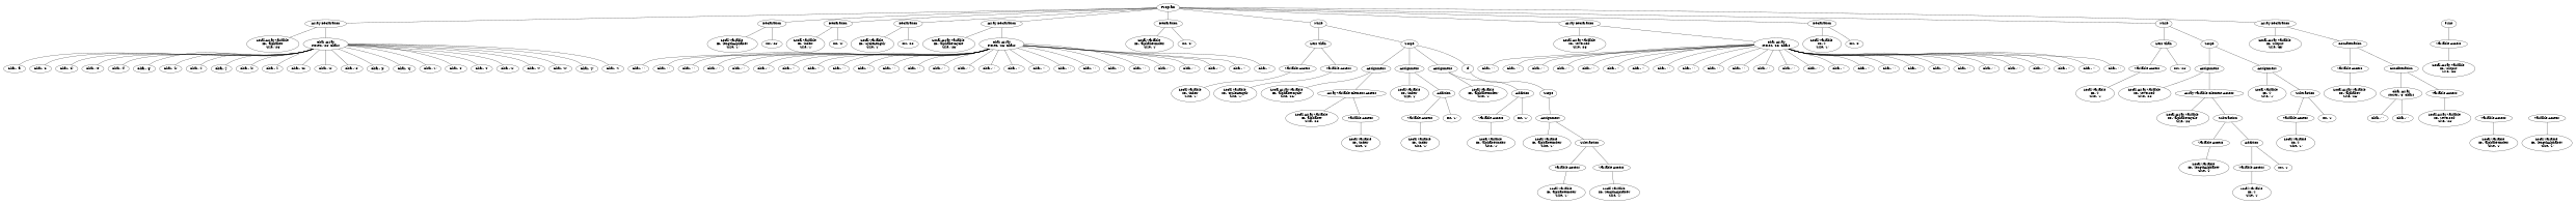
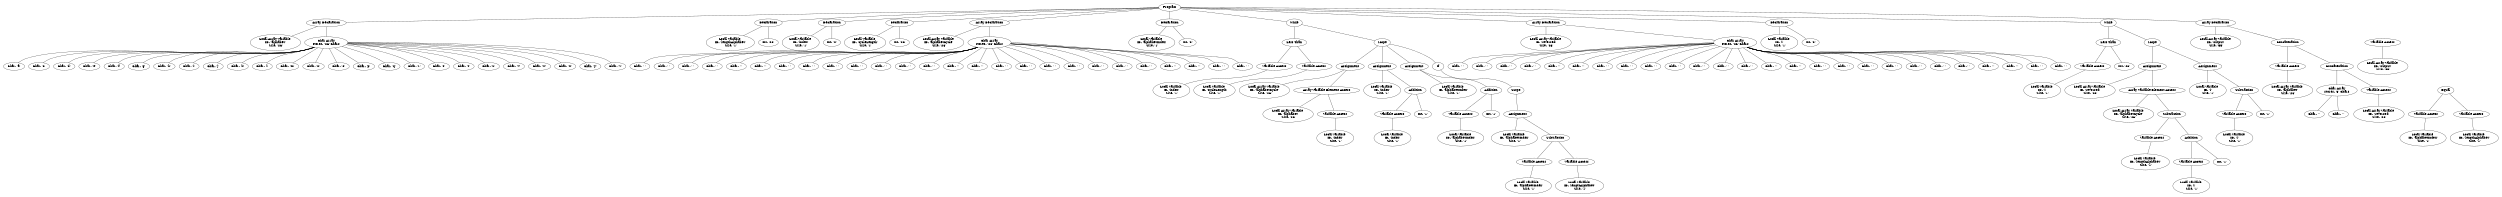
  graph {
    n1 [label=<Program>]
    n2 [label=<Array Declaration>]
    n3 [label=<Declaration>]
    n4 [label=<Declaration>]
    n5 [label=<Declaration>]
    n6 [label=<Array Declaration>]
    n7 [label=<Declaration>]
    n8 [label=<While>]
    n9 [label=<Array Declaration>]
    n10 [label=<Declaration>]
    n11 [label=<While>]
    n12 [label=<Array Declaration>]
-   n13 [label=<Print>]
    n14 [label=<Local Array Variable <br/>ID: 'alphabet'<br/> Size: '26'>]
    n15 [label=<Char Array<br/>stores: '26' Chars>]
    n16 [label=<Local Variable <br/>ID: 'lengthAlphabet'<br/> Size: '1'>]
    n17 [label=<Int: '26'>]
    n18 [label=<Local Variable <br/>ID: 'index'<br/> Size: '1'>]
    n19 [label=<Int: '0'>]
    n20 [label=<Local Variable <br/>ID: 'cycleLength'<br/> Size: '1'>]
    n21 [label=<Int: '26'>]
    n22 [label=<Local Array Variable <br/>ID: 'alphabetCycle'<br/> Size: '26'>]
    n23 [label=<Char Array<br/>stores: '26' Chars>]
    n24 [label=<Local Variable <br/>ID: 'alphabetIndex'<br/> Size: '1'>]
    n25 [label=<Int: '0'>]
    n26 [label=<Less Than>]
    n27 [label=<Scope>]
    n28 [label=<Local Array Variable <br/>ID: 'reversed'<br/> Size: '26'>]
    n29 [label=<Char Array<br/>stores: '26' Chars>]
    n30 [label=<Local Variable <br/>ID: 'i'<br/> Size: '1'>]
    n31 [label=<Int: '0'>]
    n32 [label=<Less Than>]
    n33 [label=<Scope>]
    n34 [label=<Local Array Variable <br/>ID: 'output'<br/> Size: '55'>]
    n35 [label=<Concatenation>]
    n36 [label=<Variable Access>]
    n37 [label=<Char: 'a'>]
    n38 [label=<Char: 'c'>]
    n39 [label=<Char: 'd'>]
    n40 [label=<Char: 'e'>]
    n41 [label=<Char: 'f'>]
    n42 [label=<Char: 'g'>]
    n43 [label=<Char: 'h'>]
    n44 [label=<Char: 'i'>]
    n45 [label=<Char: 'j'>]
    n46 [label=<Char: 'k'>]
    n47 [label=<Char: 'l'>]
    n48 [label=<Char: 'm'>]
    n49 [label=<Char: 'n'>]
    n50 [label=<Char: 'o'>]
    n51 [label=<Char: 'p'>]
    n52 [label=<Char: 'q'>]
    n53 [label=<Char: 'r'>]
    n54 [label=<Char: 's'>]
    n55 [label=<Char: 't'>]
    n56 [label=<Char: 'u'>]
    n57 [label=<Char: 'v'>]
    n58 [label=<Char: 'w'>]
+   n59 [label=<Char: 'x'>]
    n60 [label=<Char: 'y'>]
    n61 [label=<Char: 'z'>]
    n62 [label=<Char: ' '>]
    n63 [label=<Char: ' '>]
    n64 [label=<Char: ' '>]
    n65 [label=<Char: ' '>]
    n66 [label=<Char: ' '>]
    n67 [label=<Char: ' '>]
    n68 [label=<Char: ' '>]
    n69 [label=<Char: ' '>]
    n70 [label=<Char: ' '>]
    n71 [label=<Char: ' '>]
    n72 [label=<Char: ' '>]
    n73 [label=<Char: ' '>]
    n74 [label=<Char: ' '>]
    n75 [label=<Char: ' '>]
    n76 [label=<Char: ' '>]
    n77 [label=<Char: ' '>]
    n78 [label=<Char: ' '>]
    n79 [label=<Char: ' '>]
    n80 [label=<Char: ' '>]
    n81 [label=<Char: ' '>]
    n82 [label=<Char: ' '>]
    n83 [label=<Char: ' '>]
    n84 [label=<Char: ' '>]
    n85 [label=<Char: ' '>]
    n86 [label=<Char: ' '>]
    n87 [label=<Char: ' '>]
    n88 [label=<Variable Access>]
    n89 [label=<Variable Access>]
    n90 [label=<Assignment>]
    n91 [label=<Assignment>]
    n92 [label=<Assignment>]
    n93 [label=<If>]
    n94 [label=<Char: ' '>]
    n95 [label=<Char: ' '>]
    n96 [label=<Char: ' '>]
    n97 [label=<Char: ' '>]
    n98 [label=<Char: ' '>]
    n99 [label=<Char: ' '>]
    n100 [label=<Char: ' '>]
    n101 [label=<Char: ' '>]
    n102 [label=<Char: ' '>]
    n103 [label=<Char: ' '>]
    n104 [label=<Char: ' '>]
    n105 [label=<Char: ' '>]
    n106 [label=<Char: ' '>]
    n107 [label=<Char: ' '>]
    n108 [label=<Char: ' '>]
    n109 [label=<Char: ' '>]
    n110 [label=<Char: ' '>]
    n111 [label=<Char: ' '>]
    n112 [label=<Char: ' '>]
    n113 [label=<Char: ' '>]
    n114 [label=<Char: ' '>]
    n115 [label=<Char: ' '>]
    n116 [label=<Char: ' '>]
    n117 [label=<Char: ' '>]
    n118 [label=<Char: ' '>]
    n119 [label=<Char: ' '>]
    n120 [label=<Variable Access>]
    n121 [label=<Int: '26'>]
    n122 [label=<Assignment>]
    n123 [label=<Assignment>]
    n124 [label=<Variable Access>]
    n125 [label=<Concatenation>]
    n126 [label=<Local Array Variable <br/>ID: 'output'<br/> Size: '55'>]
    n127 [label=<Local Variable <br/>ID: 'index'<br/> Size: '1'>]
    n128 [label=<Local Variable <br/>ID: 'cycleLength'<br/> Size: '1'>]
    n129 [label=<Local Array Variable <br/>ID: 'alphabetCycle'<br/> Size: '26'>]
    n130 [label=<Array Variable Element Access>]
    n131 [label=<Local Variable <br/>ID: 'index'<br/> Size: '1'>]
    n132 [label=<Addition>]
    n133 [label=<Local Variable <br/>ID: 'alphabetIndex'<br/> Size: '1'>]
    n134 [label=<Addition>]
+   n135 [label=<Equal>]
    n136 [label=<Scope>]
    n137 [label=<Local Variable <br/>ID: 'i'<br/> Size: '1'>]
    n138 [label=<Local Array Variable <br/>ID: 'reversed'<br/> Size: '26'>]
    n139 [label=<Array Variable Element Access>]
    n140 [label=<Local Variable <br/>ID: 'i'<br/> Size: '1'>]
    n141 [label=<Subtraction>]
    n142 [label=<Local Array Variable <br/>ID: 'alphabet'<br/> Size: '26'>]
    n143 [label=<Char Array<br/>stores: '3' Chars>]
    n144 [label=<Variable Access>]
    n145 [label=<Local Array Variable <br/>ID: 'alphabet'<br/> Size: '26'>]
    n146 [label=<Variable Access>]
    n147 [label=<Variable Access>]
    n148 [label=<Int: '1'>]
    n149 [label=<Variable Access>]
    n150 [label=<Int: '1'>]
    n151 [label=<Variable Access>]
    n152 [label=<Variable Access>]
    n153 [label=<Assignment>]
    n154 [label=<Local Array Variable <br/>ID: 'alphabetCycle'<br/> Size: '26'>]
    n155 [label=<Subtraction>]
    n156 [label=<Variable Access>]
    n157 [label=<Int: '1'>]
    n158 [label=<Char: ' '>]
    n159 [label=<Char: ' '>]
    n160 [label=<Local Array Variable <br/>ID: 'reversed'<br/> Size: '26'>]
    n161 [label=<Local Variable <br/>ID: 'index'<br/> Size: '1'>]
    n162 [label=<Local Variable <br/>ID: 'index'<br/> Size: '1'>]
    n163 [label=<Local Variable <br/>ID: 'alphabetIndex'<br/> Size: '1'>]
    n164 [label=<Local Variable <br/>ID: 'alphabetIndex'<br/> Size: '1'>]
    n165 [label=<Local Variable <br/>ID: 'lengthAlphabet'<br/> Size: '1'>]
    n166 [label=<Local Variable <br/>ID: 'alphabetIndex'<br/> Size: '1'>]
    n167 [label=<Subtraction>]
    n168 [label=<Variable Access>]
    n169 [label=<Addition>]
    n170 [label=<Local Variable <br/>ID: 'i'<br/> Size: '1'>]
    n171 [label=<Variable Access>]
    n172 [label=<Variable Access>]
    n173 [label=<Local Variable <br/>ID: 'lengthAlphabet'<br/> Size: '1'>]
    n174 [label=<Variable Access>]
    n175 [label=<Int: '1'>]
    n176 [label=<Local Variable <br/>ID: 'alphabetIndex'<br/> Size: '1'>]
    n177 [label=<Local Variable <br/>ID: 'lengthAlphabet'<br/> Size: '1'>]
    n178 [label=<Local Variable <br/>ID: 'i'<br/> Size: '1'>]
    subgraph sub_1 {
      rank=same
      n1
    }
    subgraph sub_2 {
      rank=same
      n2
      n3
      n4
      n5
      n6
      n7
      n8
      n9
      n10
      n11
      n12
-     n13
    }
    subgraph sub_3 {
      rank=same
      n14
      n15
      n16
      n17
      n18
      n19
      n20
      n21
      n22
      n23
      n24
      n25
      n26
      n27
      n28
      n29
      n30
      n31
      n32
      n33
      n34
      n35
      n36
    }
    subgraph sub_4 {
      rank=same
      n37
      n38
      n39
      n40
      n41
      n42
      n43
      n44
      n45
      n46
      n47
      n48
      n49
      n50
      n51
      n52
      n53
      n54
      n55
      n56
      n57
      n58
+     n59
      n60
      n61
      n62
      n63
      n64
      n65
      n66
      n67
      n68
      n69
      n70
      n71
      n72
      n73
      n74
      n75
      n76
      n77
      n78
      n79
      n80
      n81
      n82
      n83
      n84
      n85
      n86
      n87
      n88
      n89
      n90
      n91
      n92
      n93
      n94
      n95
      n96
      n97
      n98
      n99
      n100
      n101
      n102
      n103
      n104
      n105
      n106
      n107
      n108
      n109
      n110
      n111
      n112
      n113
      n114
      n115
      n116
      n117
      n118
      n119
      n120
      n121
      n122
      n123
      n124
      n125
      n126
    }
    subgraph sub_5 {
      rank=same
      n127
      n128
      n129
      n130
      n131
      n132
      n133
      n134
+     n135
      n136
      n137
      n138
      n139
      n140
      n141
      n142
      n143
      n144
    }
    subgraph sub_6 {
      rank=same
      n145
      n146
      n147
      n148
      n149
      n150
      n151
      n152
      n153
      n154
      n155
      n156
      n157
      n158
      n159
      n160
    }
    subgraph sub_7 {
      rank=same
      n161
      n162
      n163
      n164
      n165
      n166
      n167
      n168
      n169
      n170
    }
    subgraph sub_8 {
      rank=same
      n171
      n172
      n173
      n174
      n175
    }
    subgraph sub_9 {
      rank=same
      n176
      n177
      n178
    }
    n1 -- n2
    n1 -- n3
    n1 -- n4
    n1 -- n5
    n1 -- n6
    n1 -- n7
    n1 -- n8
    n1 -- n9
    n1 -- n10
    n1 -- n11
    n1 -- n12
    n2 -- n14
    n2 -- n15
    n3 -- n16
    n3 -- n17
    n4 -- n18
    n4 -- n19
    n5 -- n20
    n5 -- n21
    n6 -- n22
    n6 -- n23
    n7 -- n24
    n7 -- n25
    n8 -- n26
    n8 -- n27
    n9 -- n28
    n9 -- n29
    n10 -- n30
    n10 -- n31
    n11 -- n32
    n11 -- n33
    n12 -- n34
    n12 -- n35
-   n13 -- n36
    n15 -- n37
    n15 -- n38
    n15 -- n39
    n15 -- n40
    n15 -- n41
    n15 -- n42
    n15 -- n43
    n15 -- n44
    n15 -- n45
    n15 -- n46
    n15 -- n47
    n15 -- n48
    n15 -- n49
    n15 -- n50
    n15 -- n51
    n15 -- n52
    n15 -- n53
    n15 -- n54
    n15 -- n55
    n15 -- n56
    n15 -- n57
    n15 -- n58
+   n15 -- n59
    n15 -- n60
    n15 -- n61
    n23 -- n62
    n23 -- n63
    n23 -- n64
    n23 -- n65
    n23 -- n66
    n23 -- n67
    n23 -- n68
    n23 -- n69
    n23 -- n70
    n23 -- n71
    n23 -- n72
    n23 -- n73
    n23 -- n74
    n23 -- n75
    n23 -- n76
    n23 -- n77
    n23 -- n78
    n23 -- n79
    n23 -- n80
    n23 -- n81
    n23 -- n82
    n23 -- n83
    n23 -- n84
    n23 -- n85
    n23 -- n86
    n23 -- n87
    n26 -- n88
    n26 -- n89
    n27 -- n90
    n27 -- n91
    n27 -- n92
    n27 -- n93
    n29 -- n94
    n29 -- n95
    n29 -- n96
    n29 -- n97
    n29 -- n98
    n29 -- n99
    n29 -- n100
    n29 -- n101
    n29 -- n102
    n29 -- n103
    n29 -- n104
    n29 -- n105
    n29 -- n106
    n29 -- n107
    n29 -- n108
    n29 -- n109
    n29 -- n110
    n29 -- n111
    n29 -- n112
    n29 -- n113
    n29 -- n114
    n29 -- n115
    n29 -- n116
    n29 -- n117
    n29 -- n118
    n29 -- n119
    n32 -- n120
    n32 -- n121
    n33 -- n122
    n33 -- n123
    n35 -- n124
    n35 -- n125
    n36 -- n126
    n88 -- n127
    n89 -- n128
    n90 -- n129
    n90 -- n130
    n91 -- n131
    n91 -- n132
    n92 -- n133
    n92 -- n134
    n93 -- n136
    n120 -- n137
    n122 -- n138
    n122 -- n139
    n123 -- n140
    n123 -- n141
    n124 -- n142
    n125 -- n143
    n125 -- n144
    n130 -- n145
    n130 -- n146
    n132 -- n147
    n132 -- n148
    n134 -- n149
    n134 -- n150
+   n135 -- n151
+   n135 -- n152
    n136 -- n153
    n139 -- n154
    n139 -- n155
    n141 -- n156
    n141 -- n157
    n143 -- n158
    n143 -- n159
    n144 -- n160
    n146 -- n161
    n147 -- n162
    n149 -- n163
    n151 -- n164
    n152 -- n165
    n153 -- n166
    n153 -- n167
    n155 -- n168
    n155 -- n169
    n156 -- n170
    n167 -- n171
    n167 -- n172
    n168 -- n173
    n169 -- n174
    n169 -- n175
    n171 -- n176
    n172 -- n177
    n174 -- n178
  }
